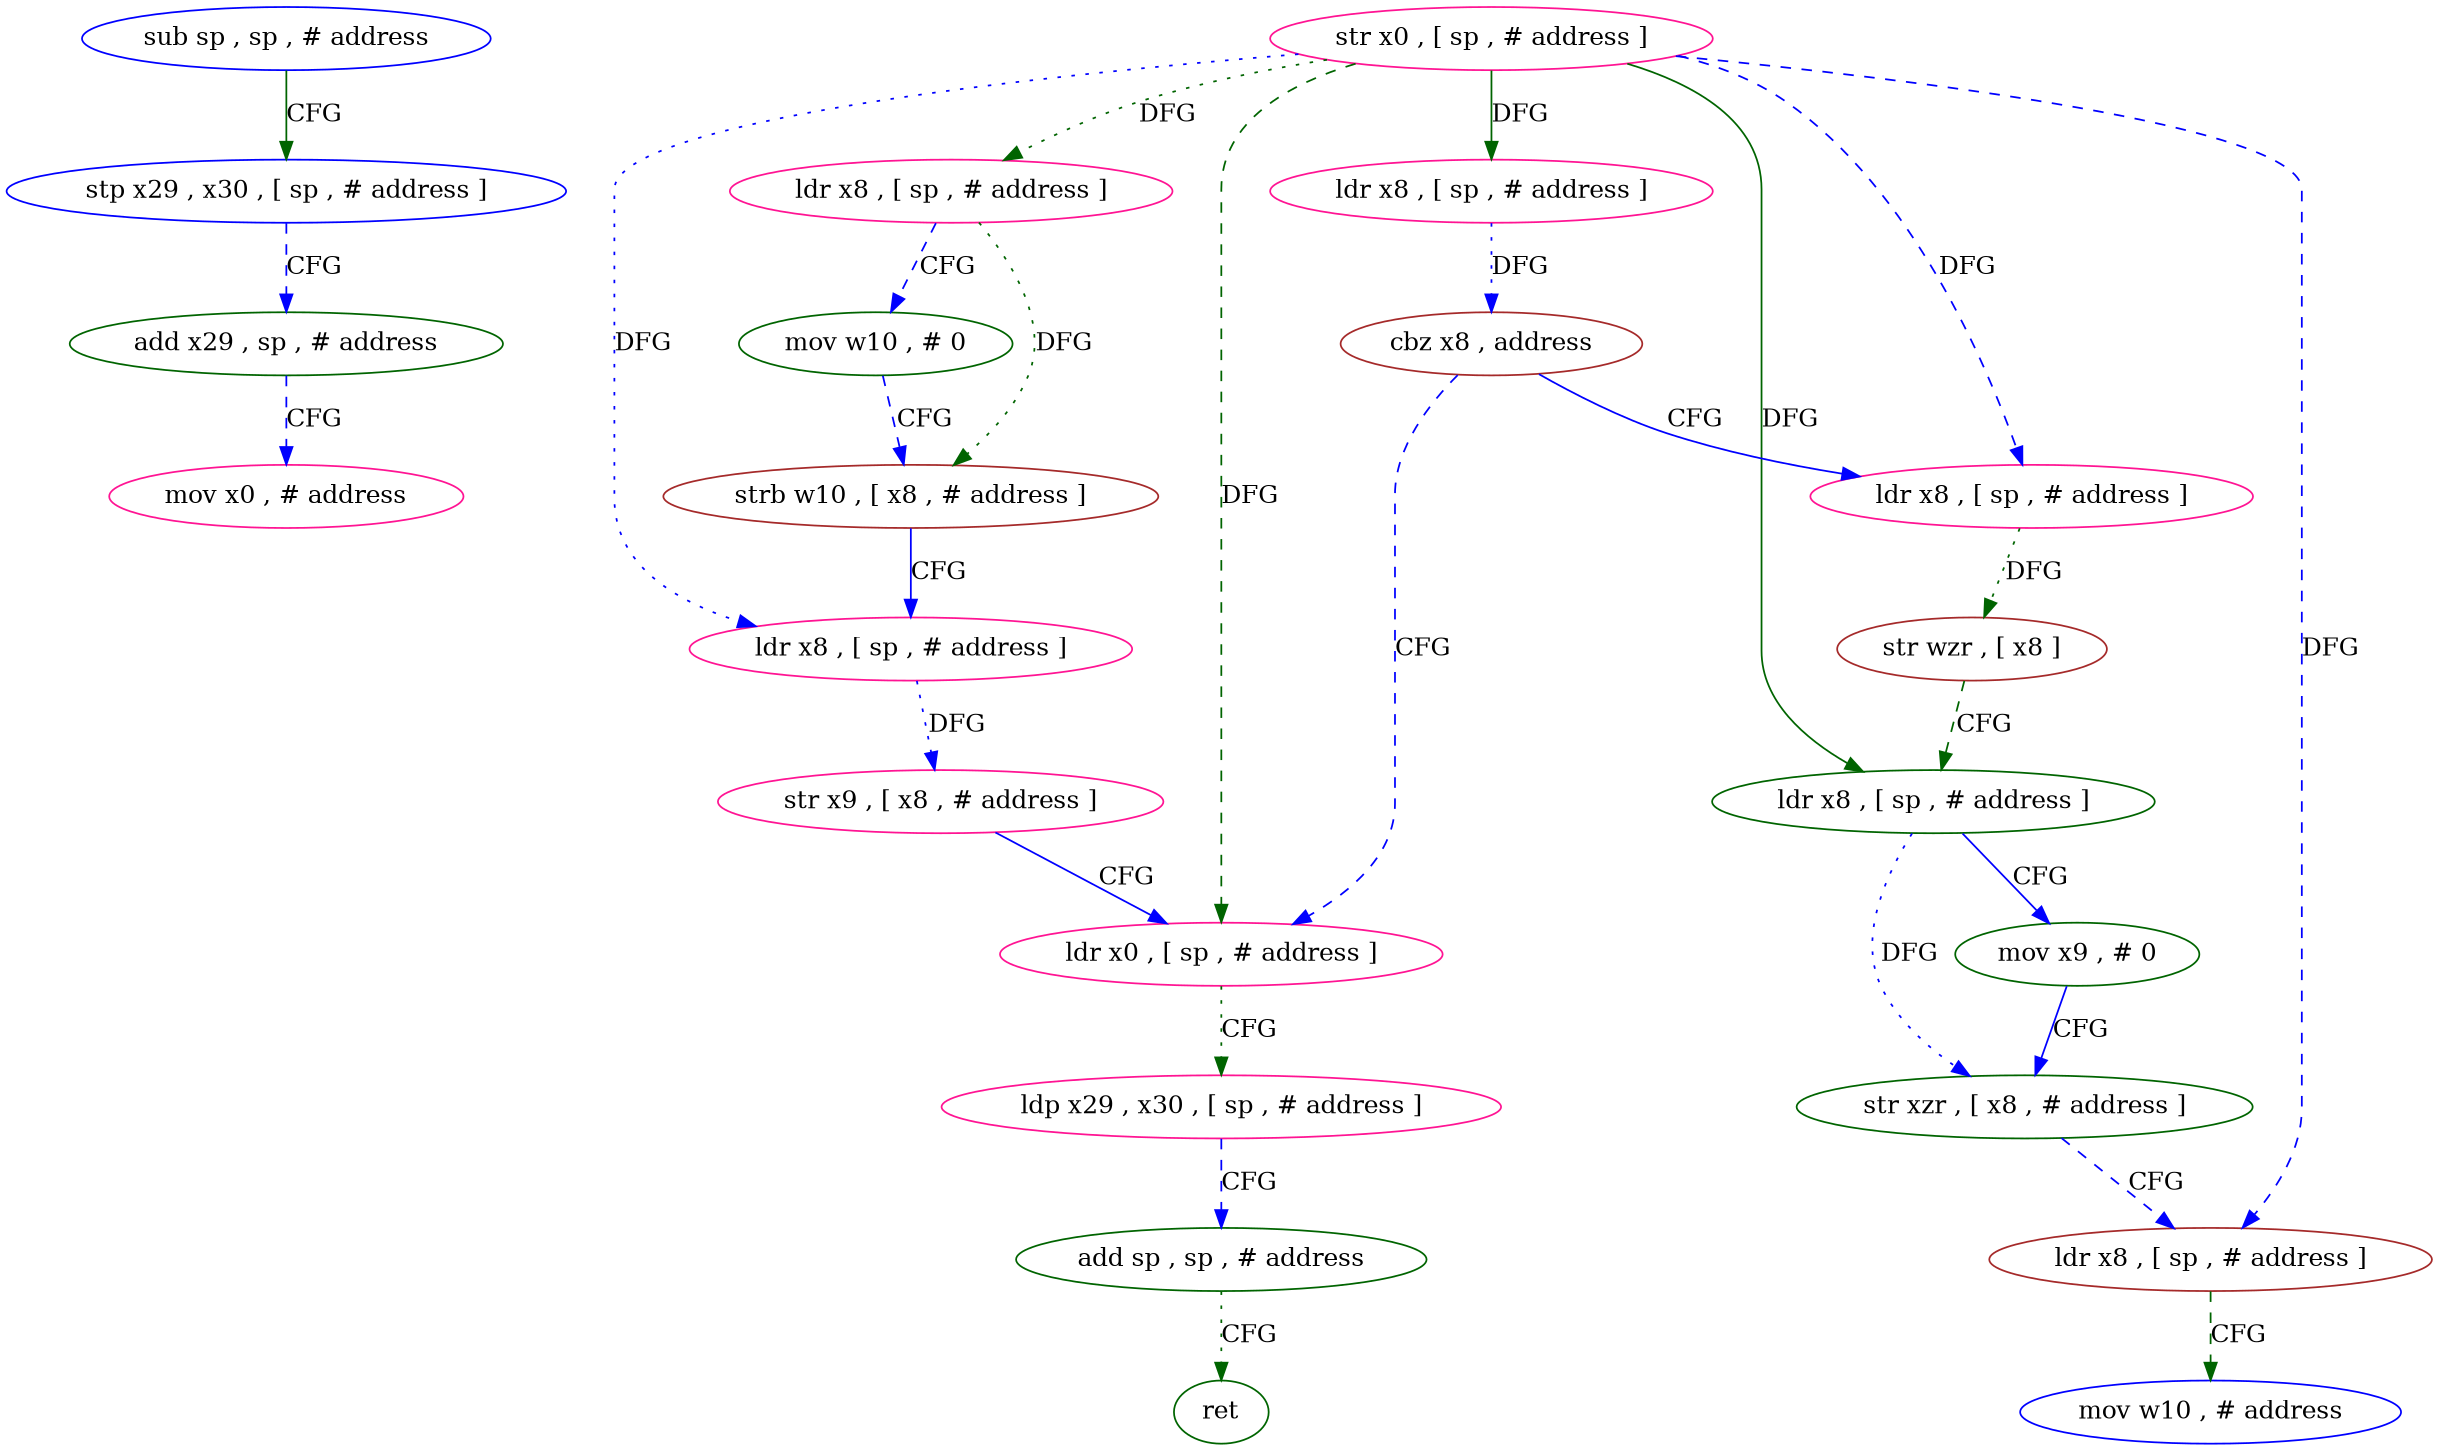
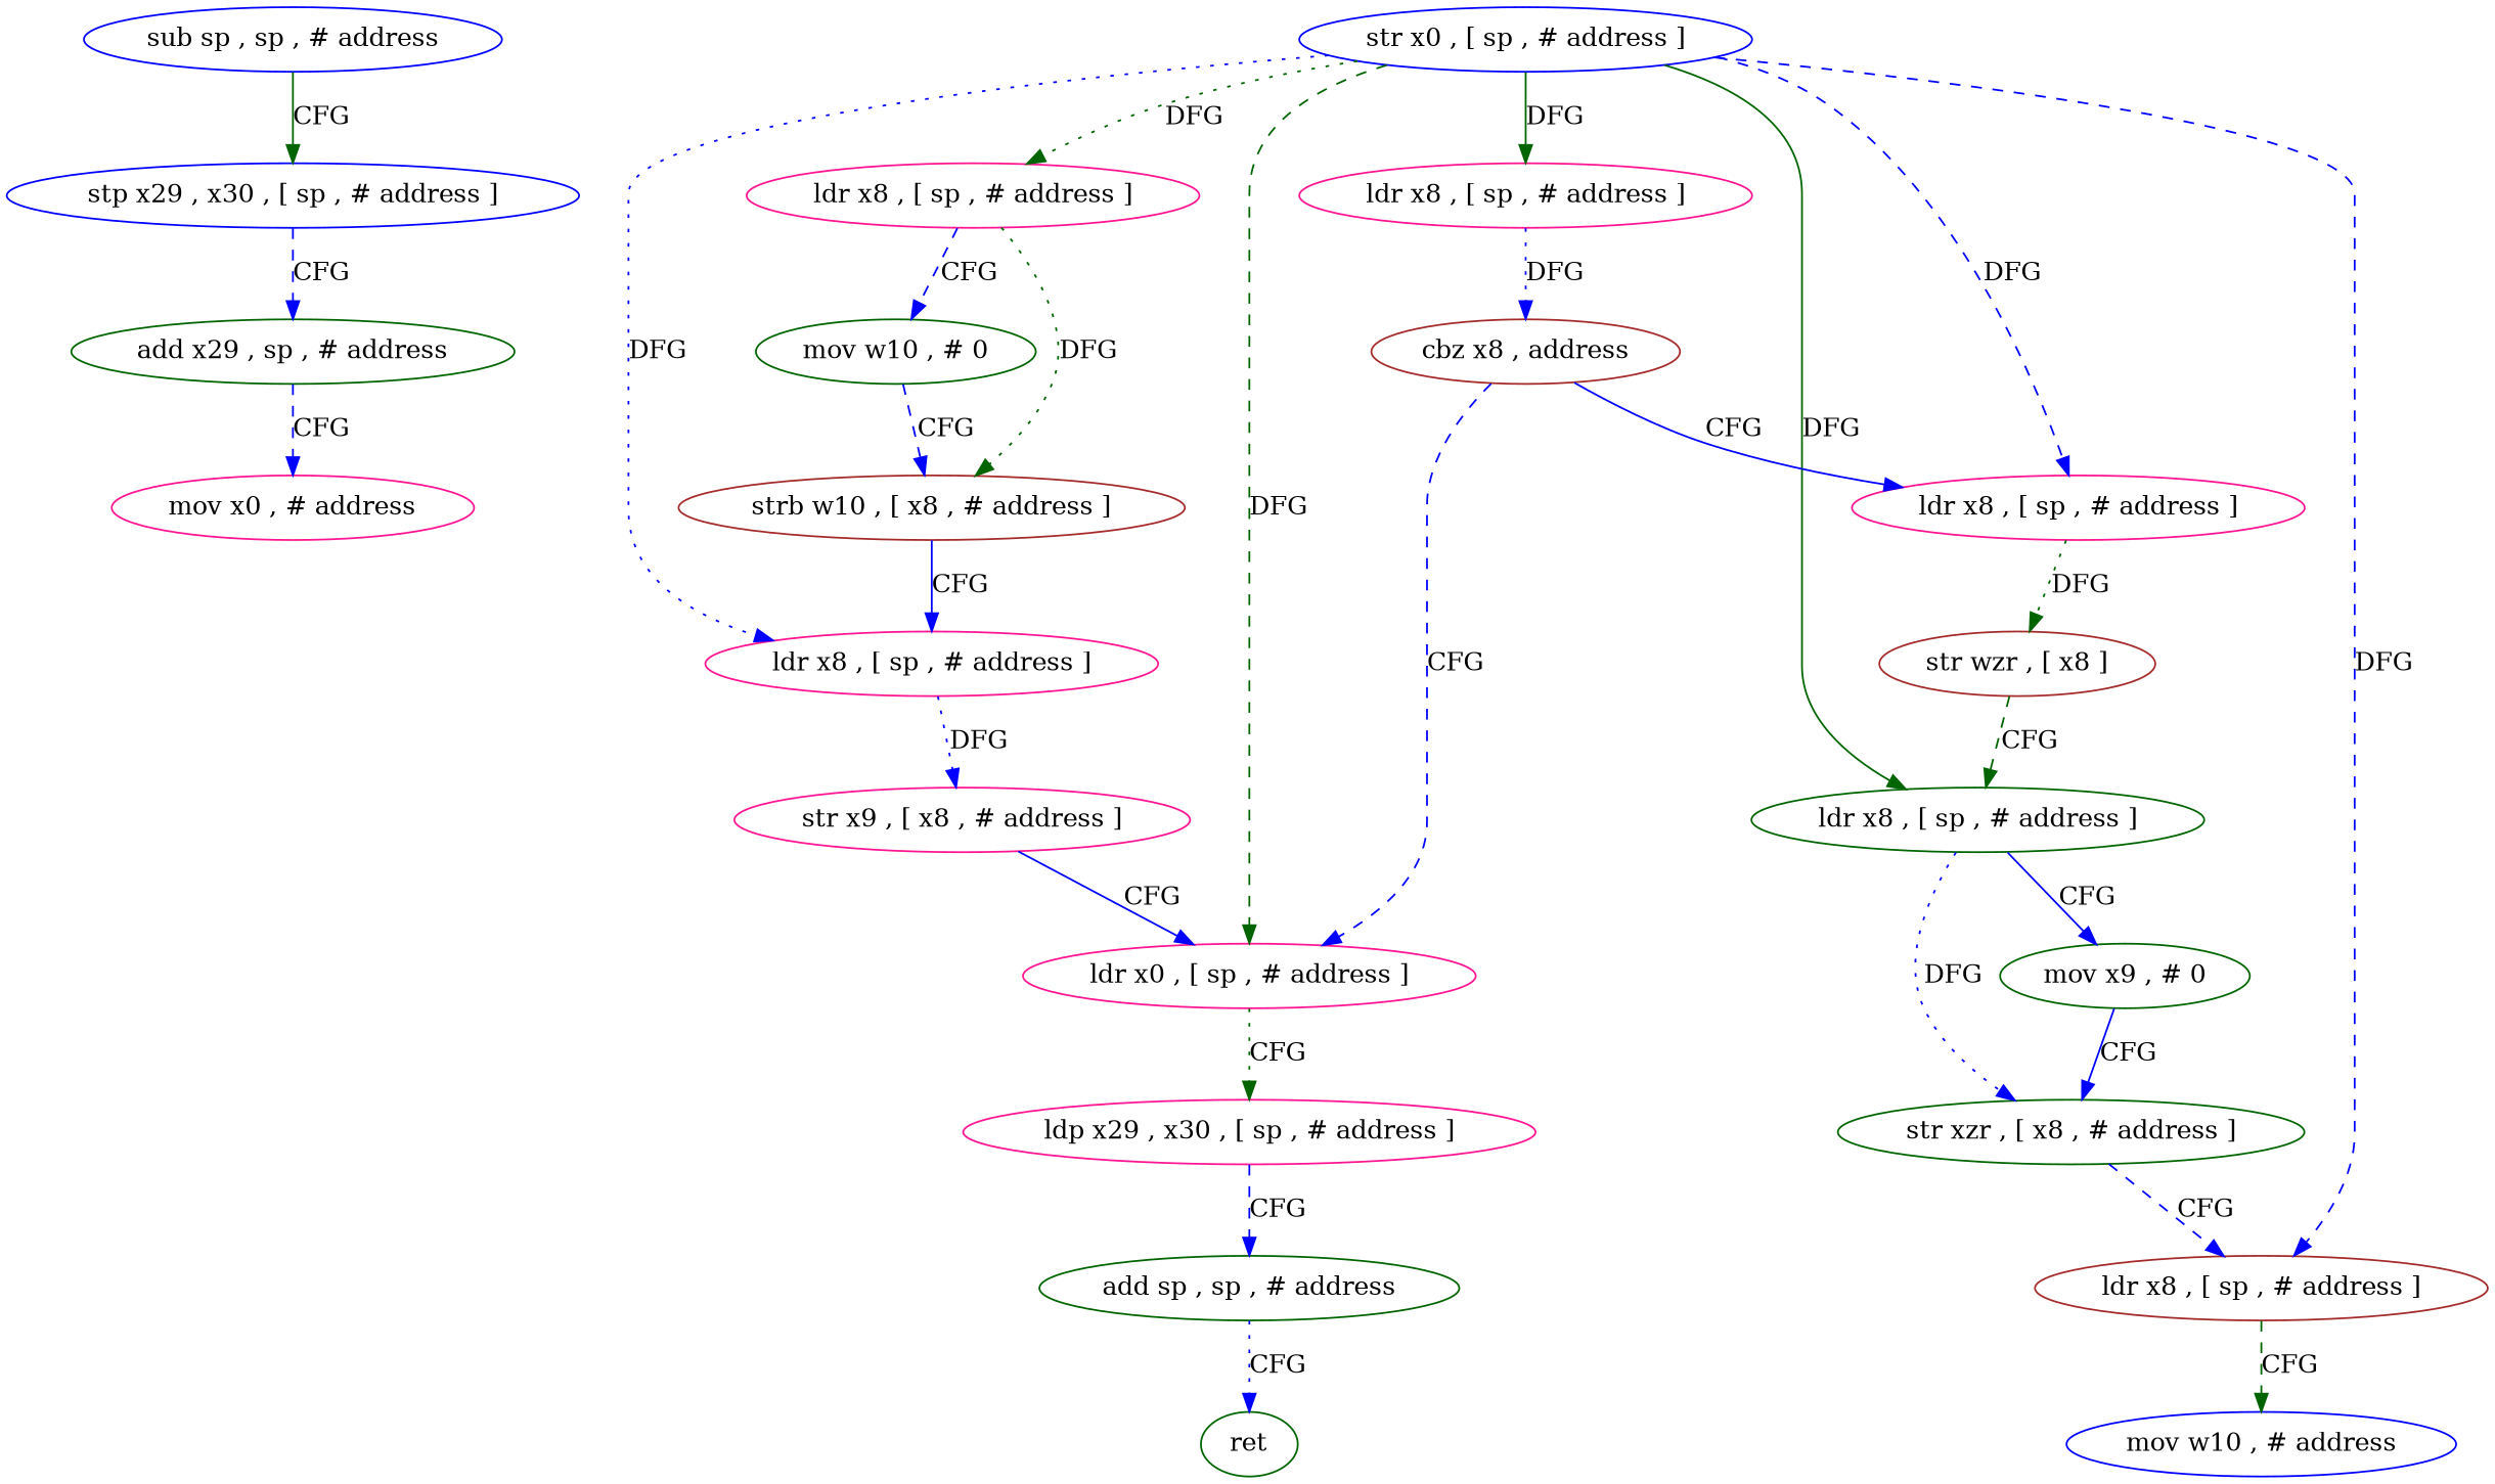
  digraph {
    node [color=deeppink]
    edge [color=blue style=dashed]
    n1 [color=blue label="sub sp , sp , # address"]
    n2 [color=blue label="stp x29 , x30 , [ sp , # address ]"]
    n3 [color=darkgreen label="add x29 , sp , # address"]
    n4 [label="mov x0 , # address"]
-   n5 [label="str x0 , [ sp , # address ]"]
+   n5 [color=blue label="str x0 , [ sp , # address ]"]
    n6 [label="ldr x8 , [ sp , # address ]"]
    n7 [label="ldr x0 , [ sp , # address ]"]
    n8 [label="ldr x8 , [ sp , # address ]"]
    n9 [color=darkgreen label="ldr x8 , [ sp , # address ]"]
    n10 [color=brown label="ldr x8 , [ sp , # address ]"]
    n11 [label="ldr x8 , [ sp , # address ]"]
    n12 [label="ldr x8 , [ sp , # address ]"]
    n13 [color=brown label="cbz x8 , address"]
    n14 [label="ldp x29 , x30 , [ sp , # address ]"]
    n15 [color=brown label="str wzr , [ x8 ]"]
    n16 [color=darkgreen label="mov x9 , # 0"]
    n17 [color=darkgreen label="str xzr , [ x8 , # address ]"]
    n18 [color=blue label="mov w10 , # address"]
    n19 [color=darkgreen label="mov w10 , # 0"]
    n20 [color=brown label="strb w10 , [ x8 , # address ]"]
    n21 [label="str x9 , [ x8 , # address ]"]
    n22 [color=darkgreen label="add sp , sp , # address"]
    n23 [color=darkgreen label=ret]
    n1 -> n2 [color=darkgreen label=CFG style=solid]
    n2 -> n3 [label=CFG]
    n3 -> n4 [label=CFG]
    n5 -> n6 [color=darkgreen label=DFG style=solid]
    n5 -> n7 [color=darkgreen label=DFG]
    n5 -> n8 [label=DFG]
    n5 -> n9 [color=darkgreen label=DFG style=solid]
    n5 -> n10 [label=DFG]
    n5 -> n11 [color=darkgreen label=DFG style=dotted]
    n5 -> n12 [label=DFG style=dotted]
    n6 -> n13 [label=DFG style=dotted]
    n7 -> n14 [color=darkgreen label=CFG style=dotted]
    n8 -> n15 [color=darkgreen label=DFG style=dotted]
    n9 -> n16 [label=CFG style=solid]
    n9 -> n17 [label=DFG style=dotted]
    n10 -> n18 [color=darkgreen label=CFG]
    n11 -> n19 [label=CFG]
    n11 -> n20 [color=darkgreen label=DFG style=dotted]
    n12 -> n21 [label=DFG style=dotted]
    n13 -> n7 [label=CFG]
    n13 -> n8 [label=CFG style=solid]
    n14 -> n22 [label=CFG]
    n15 -> n9 [color=darkgreen label=CFG]
    n16 -> n17 [label=CFG style=solid]
    n17 -> n10 [label=CFG]
    n19 -> n20 [label=CFG]
    n20 -> n12 [label=CFG style=solid]
    n21 -> n7 [label=CFG style=solid]
-   n22 -> n23 [color=darkgreen label=CFG style=dotted]
+   n22 -> n23 [label=CFG style=dotted]
  }
